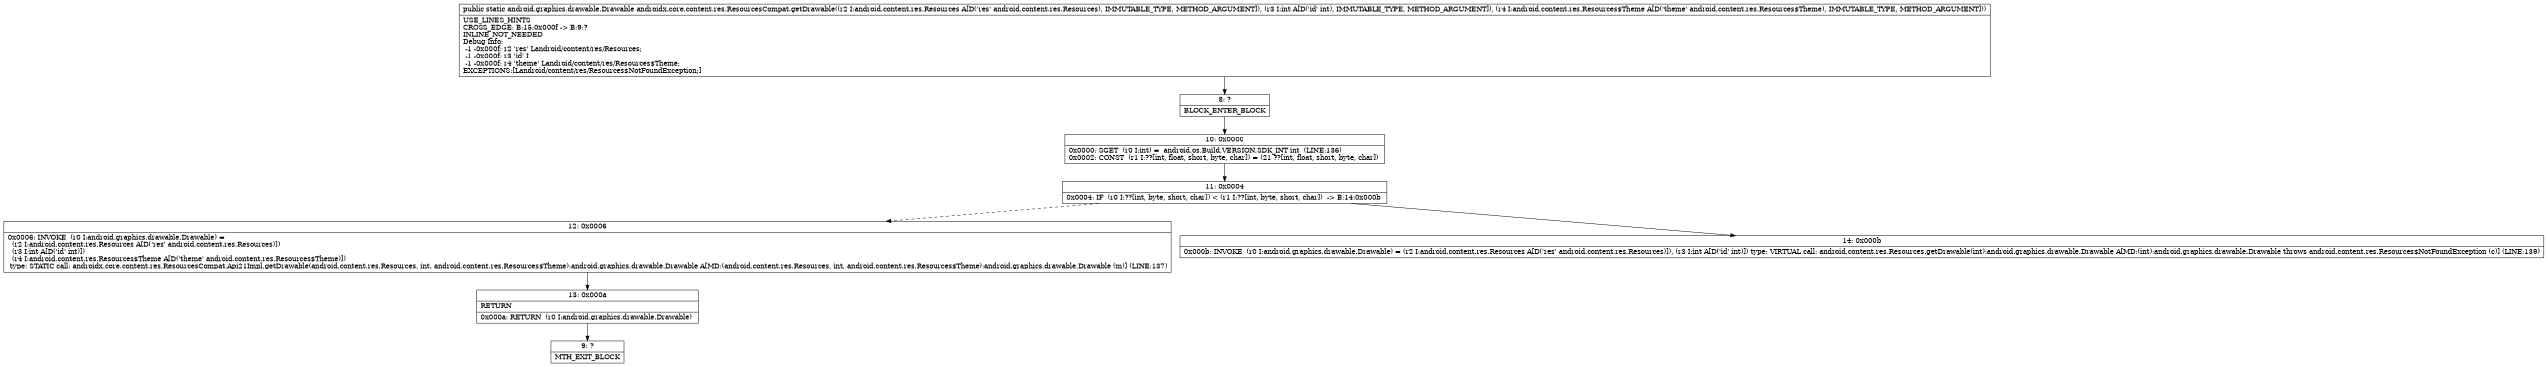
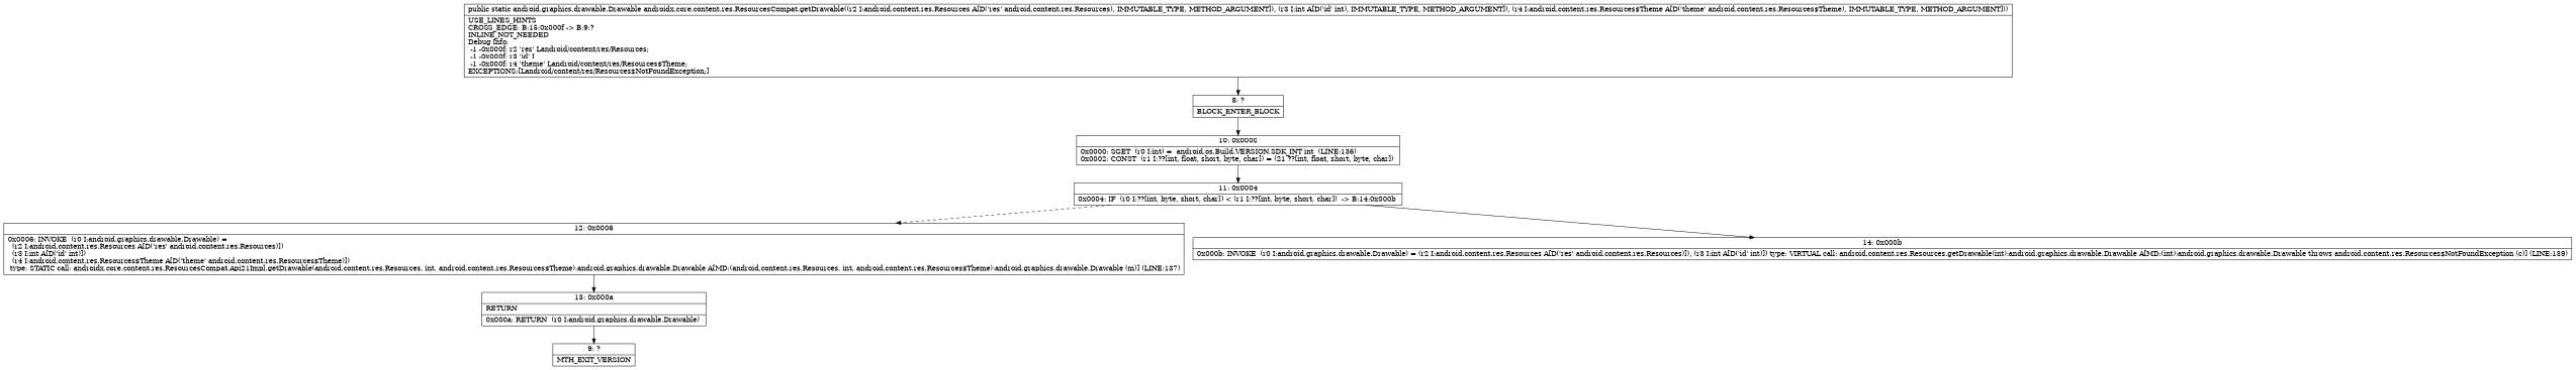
  digraph {
    node [shape=record]
    n1 [label="{8\:\ ?|BLOCK_ENTER_BLOCK\l}"]
    n2 [label="{10\:\ 0x0000|0x0000: SGET  (r0 I:int) =  android.os.Build.VERSION.SDK_INT int  (LINE:136)\l0x0002: CONST  (r1 I:??[int, float, short, byte, char]) = (21 ??[int, float, short, byte, char]) \l}"]
    n3 [label="{11\:\ 0x0004|0x0004: IF  (r0 I:??[int, byte, short, char]) \< (r1 I:??[int, byte, short, char])  \-\> B:14:0x000b \l}"]
    n4 [label="{12\:\ 0x0006|0x0006: INVOKE  (r0 I:android.graphics.drawable.Drawable) = \l  (r2 I:android.content.res.Resources A[D('res' android.content.res.Resources)])\l  (r3 I:int A[D('id' int)])\l  (r4 I:android.content.res.Resources$Theme A[D('theme' android.content.res.Resources$Theme)])\l type: STATIC call: androidx.core.content.res.ResourcesCompat.Api21Impl.getDrawable(android.content.res.Resources, int, android.content.res.Resources$Theme):android.graphics.drawable.Drawable A[MD:(android.content.res.Resources, int, android.content.res.Resources$Theme):android.graphics.drawable.Drawable (m)] (LINE:137)\l}"]
    n5 [label="{14\:\ 0x000b|0x000b: INVOKE  (r0 I:android.graphics.drawable.Drawable) = (r2 I:android.content.res.Resources A[D('res' android.content.res.Resources)]), (r3 I:int A[D('id' int)]) type: VIRTUAL call: android.content.res.Resources.getDrawable(int):android.graphics.drawable.Drawable A[MD:(int):android.graphics.drawable.Drawable throws android.content.res.Resources$NotFoundException (c)] (LINE:139)\l}"]
    n6 [label="{13\:\ 0x000a|RETURN\l|0x000a: RETURN  (r0 I:android.graphics.drawable.Drawable) \l}"]
-   n7 [label="{9\:\ ?|MTH_EXIT_BLOCK\l}"]
+   n7 [label="{9\:\ ?|MTH_EXIT_VERSION\l}"]
    n8 [label="{public static android.graphics.drawable.Drawable androidx.core.content.res.ResourcesCompat.getDrawable((r2 I:android.content.res.Resources A[D('res' android.content.res.Resources), IMMUTABLE_TYPE, METHOD_ARGUMENT]), (r3 I:int A[D('id' int), IMMUTABLE_TYPE, METHOD_ARGUMENT]), (r4 I:android.content.res.Resources$Theme A[D('theme' android.content.res.Resources$Theme), IMMUTABLE_TYPE, METHOD_ARGUMENT]))  | USE_LINES_HINTS\lCROSS_EDGE: B:15:0x000f \-\> B:9:?\lINLINE_NOT_NEEDED\lDebug Info:\l  \-1 \-0x000f: r2 'res' Landroid\/content\/res\/Resources;\l  \-1 \-0x000f: r3 'id' I\l  \-1 \-0x000f: r4 'theme' Landroid\/content\/res\/Resources$Theme;\lEXCEPTIONS:[Landroid\/content\/res\/Resources$NotFoundException;]\l}"]
    n1 -> n2
    n2 -> n3
    n3 -> n4 [style=dashed]
    n3 -> n5
    n4 -> n6
    n6 -> n7
    n8 -> n1
  }
